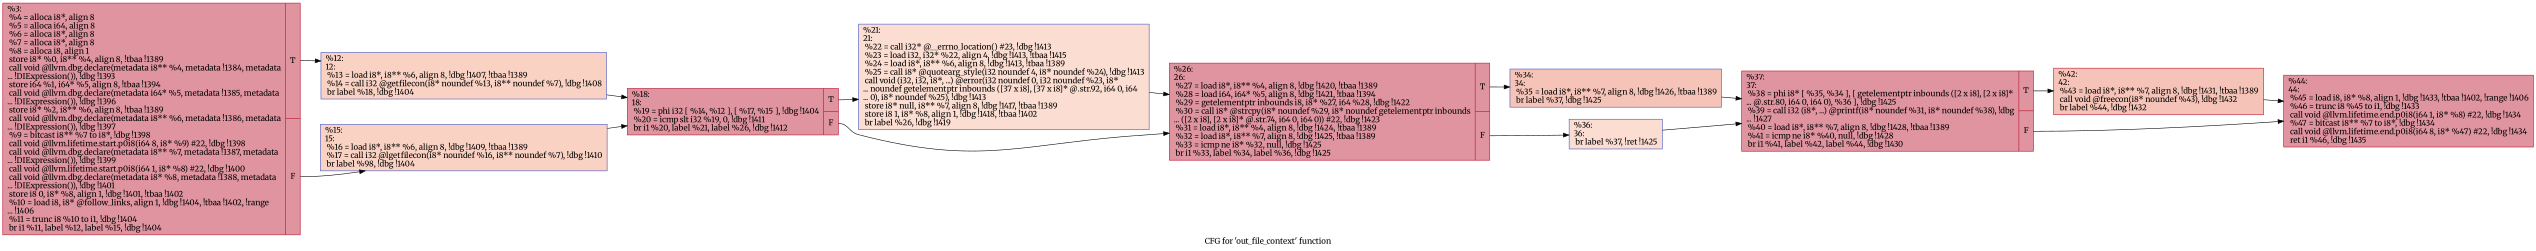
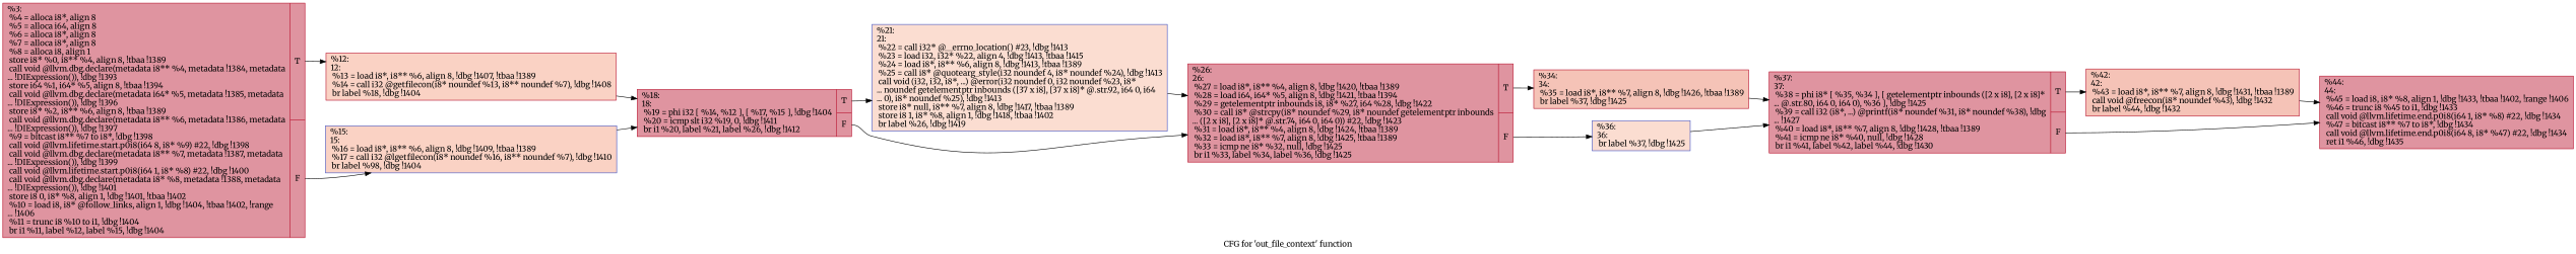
  digraph {
    fontname=Merriweather
    label="CFG for 'out_file_context' function"
    rankdir=LR
    node [color="#b70d28ff" fillcolor="#b70d2870" fontname=Merriweather shape=record style=filled]
    edge [fontname=Merriweather]
    n1 [label="{%3:\l  %4 = alloca i8*, align 8\l  %5 = alloca i64, align 8\l  %6 = alloca i8*, align 8\l  %7 = alloca i8*, align 8\l  %8 = alloca i8, align 1\l  store i8* %0, i8** %4, align 8, !tbaa !1389\l  call void @llvm.dbg.declare(metadata i8** %4, metadata !1384, metadata\l... !DIExpression()), !dbg !1393\l  store i64 %1, i64* %5, align 8, !tbaa !1394\l  call void @llvm.dbg.declare(metadata i64* %5, metadata !1385, metadata\l... !DIExpression()), !dbg !1396\l  store i8* %2, i8** %6, align 8, !tbaa !1389\l  call void @llvm.dbg.declare(metadata i8** %6, metadata !1386, metadata\l... !DIExpression()), !dbg !1397\l  %9 = bitcast i8** %7 to i8*, !dbg !1398\l  call void @llvm.lifetime.start.p0i8(i64 8, i8* %9) #22, !dbg !1398\l  call void @llvm.dbg.declare(metadata i8** %7, metadata !1387, metadata\l... !DIExpression()), !dbg !1399\l  call void @llvm.lifetime.start.p0i8(i64 1, i8* %8) #22, !dbg !1400\l  call void @llvm.dbg.declare(metadata i8* %8, metadata !1388, metadata\l... !DIExpression()), !dbg !1401\l  store i8 0, i8* %8, align 1, !dbg !1401, !tbaa !1402\l  %10 = load i8, i8* @follow_links, align 1, !dbg !1404, !tbaa !1402, !range\l... !1406\l  %11 = trunc i8 %10 to i1, !dbg !1404\l  br i1 %11, label %12, label %15, !dbg !1404\l|{<s0>T|<s1>F}}"]
-   n2 [color="#3d50c3ff" fillcolor="#f4987a70" label="{%12:\l12:                                               \l  %13 = load i8*, i8** %6, align 8, !dbg !1407, !tbaa !1389\l  %14 = call i32 @getfilecon(i8* noundef %13, i8** noundef %7), !dbg !1408\l  br label %18, !dbg !1404\l}"]
+   n2 [fillcolor="#f4987a70" label="{%12:\l12:                                               \l  %13 = load i8*, i8** %6, align 8, !dbg !1407, !tbaa !1389\l  %14 = call i32 @getfilecon(i8* noundef %13, i8** noundef %7), !dbg !1408\l  br label %18, !dbg !1404\l}"]
    n3 [color="#3d50c3ff" fillcolor="#f4987a70" label="{%15:\l15:                                               \l  %16 = load i8*, i8** %6, align 8, !dbg !1409, !tbaa !1389\l  %17 = call i32 @lgetfilecon(i8* noundef %16, i8** noundef %7), !dbg !1410\l  br label %98, !dbg !1404\l}"]
    n4 [label="{%18:\l18:                                               \l  %19 = phi i32 [ %14, %12 ], [ %17, %15 ], !dbg !1404\l  %20 = icmp slt i32 %19, 0, !dbg !1411\l  br i1 %20, label %21, label %26, !dbg !1412\l|{<s0>T|<s1>F}}"]
    n5 [color="#3d50c3ff" fillcolor="#f7b39670" label="{%21:\l21:                                               \l  %22 = call i32* @__errno_location() #23, !dbg !1413\l  %23 = load i32, i32* %22, align 4, !dbg !1413, !tbaa !1415\l  %24 = load i8*, i8** %6, align 8, !dbg !1413, !tbaa !1389\l  %25 = call i8* @quotearg_style(i32 noundef 4, i8* noundef %24), !dbg !1413\l  call void (i32, i32, i8*, ...) @error(i32 noundef 0, i32 noundef %23, i8*\l... noundef getelementptr inbounds ([37 x i8], [37 x i8]* @.str.92, i64 0, i64\l... 0), i8* noundef %25), !dbg !1413\l  store i8* null, i8** %7, align 8, !dbg !1417, !tbaa !1389\l  store i8 1, i8* %8, align 1, !dbg !1418, !tbaa !1402\l  br label %26, !dbg !1419\l}"]
    n6 [label="{%26:\l26:                                               \l  %27 = load i8*, i8** %4, align 8, !dbg !1420, !tbaa !1389\l  %28 = load i64, i64* %5, align 8, !dbg !1421, !tbaa !1394\l  %29 = getelementptr inbounds i8, i8* %27, i64 %28, !dbg !1422\l  %30 = call i8* @strcpy(i8* noundef %29, i8* noundef getelementptr inbounds\l... ([2 x i8], [2 x i8]* @.str.74, i64 0, i64 0)) #22, !dbg !1423\l  %31 = load i8*, i8** %4, align 8, !dbg !1424, !tbaa !1389\l  %32 = load i8*, i8** %7, align 8, !dbg !1425, !tbaa !1389\l  %33 = icmp ne i8* %32, null, !dbg !1425\l  br i1 %33, label %34, label %36, !dbg !1425\l|{<s0>T|<s1>F}}"]
-   n7 [color="#3d50c3ff" fillcolor="#e8765c70" label="{%34:\l34:                                               \l  %35 = load i8*, i8** %7, align 8, !dbg !1426, !tbaa !1389\l  br label %37, !dbg !1425\l}"]
-   n8 [color="#3d50c3ff" fillcolor="#f7b39670" label="{%36:\l36:                                               \l  br label %37, !ret !1425\l}"]
+   n7 [fillcolor="#e8765c70" label="{%34:\l34:                                               \l  %35 = load i8*, i8** %7, align 8, !dbg !1426, !tbaa !1389\l  br label %37, !dbg !1425\l}"]
+   n8 [color="#3d50c3ff" fillcolor="#f7b39670" label="{%36:\l36:                                               \l  br label %37, !dbg !1425\l}"]
    n9 [label="{%37:\l37:                                               \l  %38 = phi i8* [ %35, %34 ], [ getelementptr inbounds ([2 x i8], [2 x i8]*\l... @.str.80, i64 0, i64 0), %36 ], !dbg !1425\l  %39 = call i32 (i8*, ...) @printf(i8* noundef %31, i8* noundef %38), !dbg\l... !1427\l  %40 = load i8*, i8** %7, align 8, !dbg !1428, !tbaa !1389\l  %41 = icmp ne i8* %40, null, !dbg !1428\l  br i1 %41, label %42, label %44, !dbg !1430\l|{<s0>T|<s1>F}}"]
    n10 [fillcolor="#e8765c70" label="{%42:\l42:                                               \l  %43 = load i8*, i8** %7, align 8, !dbg !1431, !tbaa !1389\l  call void @freecon(i8* noundef %43), !dbg !1432\l  br label %44, !dbg !1432\l}"]
    n11 [label="{%44:\l44:                                               \l  %45 = load i8, i8* %8, align 1, !dbg !1433, !tbaa !1402, !range !1406\l  %46 = trunc i8 %45 to i1, !dbg !1433\l  call void @llvm.lifetime.end.p0i8(i64 1, i8* %8) #22, !dbg !1434\l  %47 = bitcast i8** %7 to i8*, !dbg !1434\l  call void @llvm.lifetime.end.p0i8(i64 8, i8* %47) #22, !dbg !1434\l  ret i1 %46, !dbg !1435\l}"]
    n1 -> n2 [tailport=s0]
    n1 -> n3 [tailport=s1]
    n2 -> n4
    n3 -> n4
    n4 -> n5 [tailport=s0]
    n4 -> n6 [tailport=s1]
    n5 -> n6
    n6 -> n7 [tailport=s0]
    n6 -> n8 [tailport=s1]
    n7 -> n9
    n8 -> n9
    n9 -> n10 [tailport=s0]
    n9 -> n11 [tailport=s1]
    n10 -> n11
  }
